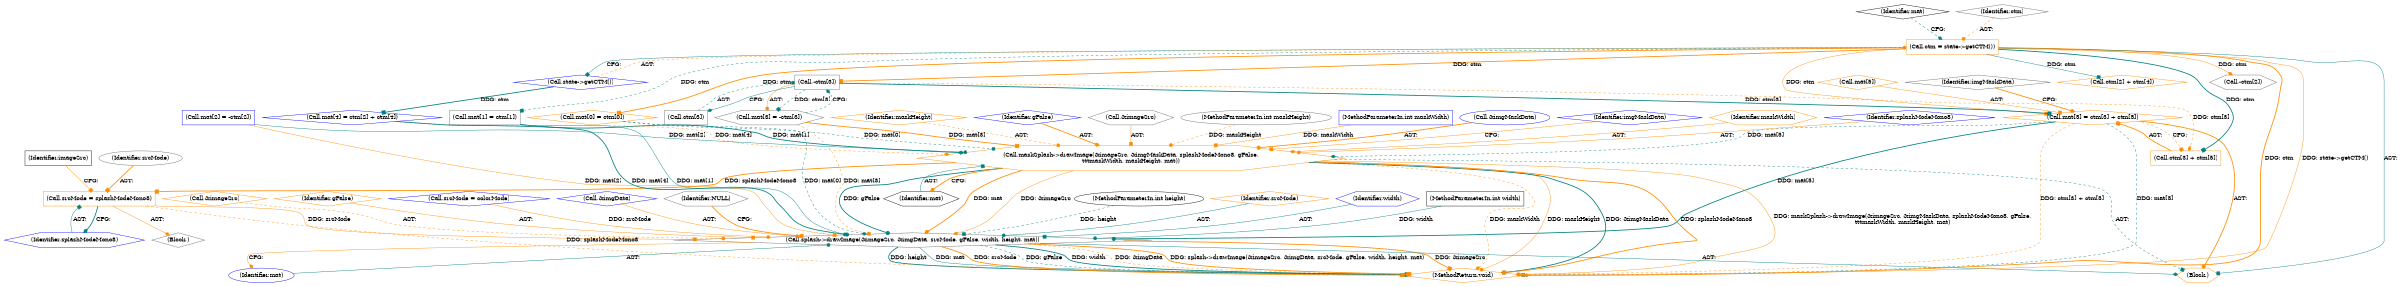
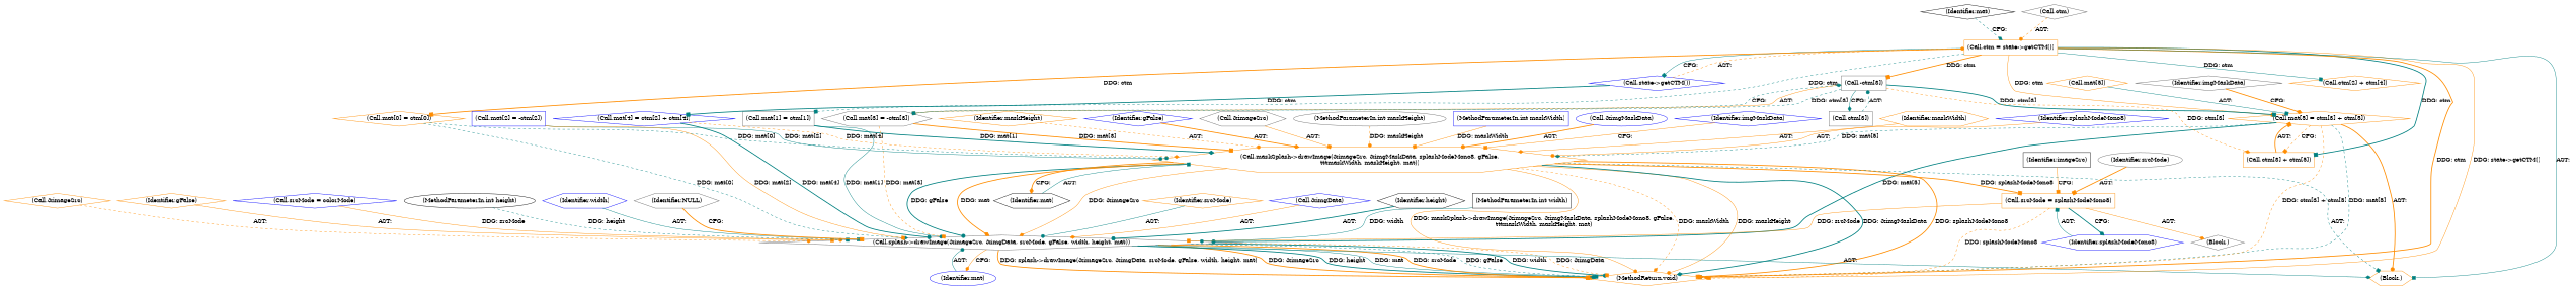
  digraph {
    node [color=darkorange shape=diamond]
    edge [arrowhead=box color=darkorange style=solid]
    n1 [label="(Call,mat[5] = ctm[3] + ctm[5])"]
    n2 [label="(Call,maskSplash->drawImage(&imageSrc, &imgMaskData, splashModeMono8, gFalse,\n\t\t\tmaskWidth, maskHeight, mat))" shape=hexagon]
    n3 [color=gray40 label="(Call,splash->drawImage(&imageSrc, &imgData, srcMode, gFalse, width, height, mat))"]
    n4 [label="(Call,ctm[3] + ctm[5])" shape=box]
    n5 [label="(MethodReturn,void)"]
    n6 [label="(Block,)" shape=hexagon]
    n7 [label="(Call,srcMode = splashModeMono8)" shape=box]
    n8 [color=black label="(Identifier,mat)" shape=hexagon]
    n9 [color=blue label="(Identifier,mat)" shape=ellipse]
    n10 [label="(Call,ctm = state->getCTM())" shape=box]
    n11 [color=gray40 label="(Call,-ctm[3])" shape=box]
    n12 [color=blue label="(Call,state->getCTM())"]
    n13 [label="(Call,ctm[2] + ctm[4])"]
    n14 [color=gray40 label="(Call,mat[1] = ctm[1])" shape=box]
-   n15 [color=gray40 label="(Call,-ctm[2])" shape=hexagon]
    n16 [label="(Call,mat[0] = ctm[0])"]
    n17 [color=gray40 label="(Call,mat[3] = -ctm[3])" shape=hexagon]
    n18 [color=gray40 label="(Call,ctm[3])" shape=box]
    n19 [color=blue label="(Call,mat[4] = ctm[2] + ctm[4])"]
    n20 [color=gray40 label="(Block,)"]
    n21 [color=blue label="(Identifier,splashModeMono8)" shape=hexagon]
    n22 [label="(Identifier,maskHeight)"]
    n23 [color=blue label="(Identifier,gFalse)"]
    n24 [label="(Identifier,srcMode)"]
+   n25 [color=black label="(Identifier,height)" shape=hexagon]
    n26 [color=gray40 label="(Call,&imageSrc)" shape=hexagon]
    n27 [color=gray40 label="(MethodParameterIn,int maskHeight)" shape=ellipse]
    n28 [label="(Call,mat[5])"]
    n29 [color=blue label="(MethodParameterIn,int maskWidth)" shape=box]
    n30 [color=blue label="(Call,&imgMaskData)" shape=ellipse]
    n31 [color=blue label="(Identifier,imgMaskData)"]
    n32 [color=black label="(Identifier,mat)"]
    n33 [label="(Identifier,maskWidth)" shape=hexagon]
    n34 [color=gray40 label="(Identifier,srcMode)" shape=ellipse]
    n35 [color=black label="(MethodParameterIn,int width)" shape=box]
    n36 [color=blue label="(Call,mat[2] = -ctm[2])" shape=box]
-   n37 [color=gray40 label="(Identifier,ctm)"]
+   n37 [color=gray40 label="(Call,ctm)"]
    n38 [label="(Call,&imageSrc)"]
    n39 [label="(Identifier,gFalse)"]
    n40 [color=black label="(Identifier,imageSrc)" shape=box]
    n41 [color=blue label="(Call,srcMode = colorMode)"]
    n42 [color=black label="(MethodParameterIn,int height)" shape=ellipse]
    n43 [color=blue label="(Call,&imgData)"]
    n44 [color=blue label="(Identifier,width)" shape=hexagon]
    n45 [color=gray40 label="(Identifier,NULL)" shape=hexagon]
    n46 [color=gray40 label="(Identifier,imgMaskData)"]
    n47 [color=blue label="(Identifier,splashModeMono8)"]
    n1 -> n2 [arrowhead=diamond color=teal label="DDG: mat[5]" style=dashed]
    n1 -> n3 [arrowhead=dot color=teal label="DDG: mat[5]" style=bold]
    n1 -> n4 [label="CFG: " style=dashed]
    n1 -> n5 [color=teal label="DDG: mat[5]" style=dashed]
    n1 -> n5 [arrowhead=dot label="DDG: ctm[3] + ctm[5]" style=dashed]
    n1 -> n6 [arrowhead=dot label="AST: " style=bold]
    n2 -> n3 [arrowhead=diamond label="DDG: &imageSrc"]
    n2 -> n3 [arrowhead=dot color=teal label="DDG: gFalse" style=bold]
    n2 -> n3 [arrowhead=diamond label="DDG: mat" style=bold]
    n2 -> n5 [arrowhead=dot label="DDG: maskHeight"]
    n2 -> n5 [arrowhead=dot label="DDG: maskSplash->drawImage(&imageSrc, &imgMaskData, splashModeMono8, gFalse,\n\t\t\tmaskWidth, maskHeight, mat)"]
    n2 -> n5 [arrowhead=diamond label="DDG: maskWidth" style=dashed]
    n2 -> n5 [arrowhead=diamond color=teal label="DDG: &imgMaskData" style=bold]
    n2 -> n5 [label="DDG: splashModeMono8" style=bold]
    n2 -> n6 [color=teal label="AST: " style=dashed]
    n2 -> n7 [label="DDG: splashModeMono8" style=bold]
    n2 -> n8 [arrowhead=diamond label="CFG: " style=bold]
    n3 -> n5 [label="DDG: &imageSrc" style=bold]
    n3 -> n5 [arrowhead=dot color=teal label="DDG: height" style=bold]
    n3 -> n5 [color=teal label="DDG: mat"]
    n3 -> n5 [label="DDG: srcMode" style=bold]
    n3 -> n5 [arrowhead=diamond color=teal label="DDG: gFalse" style=dashed]
    n3 -> n5 [arrowhead=dot color=teal label="DDG: width" style=bold]
    n3 -> n5 [label="DDG: &imgData" style=dashed]
    n3 -> n5 [label="DDG: splash->drawImage(&imageSrc, &imgData, srcMode, gFalse, width, height, mat)" style=bold]
    n3 -> n6 [arrowhead=diamond color=teal label="AST: "]
    n3 -> n9 [arrowhead=diamond label="CFG: "]
    n4 -> n1 [label="AST: " style=bold]
    n7 -> n3 [label="DDG: srcMode"]
    n7 -> n5 [label="DDG: splashModeMono8" style=dashed]
    n7 -> n20 [arrowhead=diamond label="AST: "]
    n7 -> n21 [arrowhead=diamond color=teal label="CFG: " style=bold]
    n8 -> n2 [color=teal label="AST: "]
    n9 -> n3 [arrowhead=dot color=teal label="AST: "]
    n10 -> n1 [label="DDG: ctm"]
    n10 -> n4 [color=teal label="DDG: ctm" style=bold]
    n10 -> n5 [arrowhead=diamond label="DDG: ctm" style=bold]
    n10 -> n5 [arrowhead=diamond label="DDG: state->getCTM()"]
    n10 -> n6 [color=teal label="AST: "]
    n10 -> n11 [label="DDG: ctm" style=bold]
    n10 -> n12 [color=teal label="CFG: "]
    n10 -> n13 [color=teal label="DDG: ctm"]
    n10 -> n14 [color=teal label="DDG: ctm" style=dashed]
-   n10 -> n15 [arrowhead=diamond label="DDG: ctm"]
    n10 -> n16 [label="DDG: ctm" style=bold]
    n11 -> n1 [color=teal label="DDG: ctm[3]" style=bold]
    n11 -> n4 [arrowhead=diamond label="DDG: ctm[3]" style=dashed]
    n11 -> n17 [arrowhead=dot label="AST: "]
    n11 -> n17 [color=teal label="DDG: ctm[3]" style=dashed]
    n11 -> n18 [arrowhead=diamond color=teal label="CFG: "]
    n12 -> n10 [arrowhead=dot label="AST: " style=dashed]
    n12 -> n19 [color=teal label="DDG: ctm" style=bold]
    n14 -> n2 [arrowhead=diamond color=teal label="DDG: mat[1]" style=bold]
    n14 -> n3 [arrowhead=dot color=teal label="DDG: mat[1]"]
    n16 -> n2 [arrowhead=dot color=teal label="DDG: mat[0]" style=dashed]
    n16 -> n3 [arrowhead=diamond color=teal label="DDG: mat[0]" style=dashed]
    n17 -> n2 [label="DDG: mat[3]" style=bold]
    n17 -> n3 [label="DDG: mat[3]" style=dashed]
    n17 -> n11 [arrowhead=diamond color=teal label="CFG: " style=dashed]
    n18 -> n11 [arrowhead=dot color=teal label="AST: " style=dashed]
    n19 -> n2 [arrowhead=diamond label="DDG: mat[4]" style=dashed]
    n19 -> n3 [arrowhead=dot color=teal label="DDG: mat[4]" style=bold]
    n21 -> n7 [color=teal label="AST: "]
    n22 -> n2 [arrowhead=dot label="AST: " style=dashed]
    n23 -> n2 [arrowhead=diamond label="AST: " style=bold]
    n24 -> n3 [arrowhead=dot color=teal label="AST: "]
+   n25 -> n3 [arrowhead=dot color=teal label="AST: " style=bold]
    n26 -> n2 [label="AST: "]
    n27 -> n2 [arrowhead=dot label="DDG: maskHeight" style=dashed]
-   n28 -> n1 [label="AST: "]
+   n28 -> n1 [color=teal label="AST: "]
    n29 -> n2 [label="DDG: maskWidth"]
    n30 -> n2 [arrowhead=dot label="AST: " style=bold]
    n31 -> n2 [label="CFG: "]
    n32 -> n10 [arrowhead=diamond color=teal label="CFG: " style=dashed]
    n33 -> n2 [arrowhead=diamond label="AST: "]
    n34 -> n7 [label="AST: " style=bold]
    n35 -> n3 [arrowhead=dot color=teal label="DDG: width"]
    n36 -> n2 [arrowhead=dot color=teal label="DDG: mat[2]"]
    n36 -> n3 [label="DDG: mat[2]"]
    n37 -> n10 [arrowhead=dot label="AST: " style=dashed]
    n38 -> n3 [arrowhead=dot label="AST: " style=dashed]
    n39 -> n3 [label="AST: "]
    n40 -> n7 [label="CFG: "]
    n41 -> n3 [arrowhead=dot label="DDG: srcMode"]
    n42 -> n3 [color=teal label="DDG: height" style=dashed]
    n43 -> n3 [arrowhead=diamond label="AST: "]
    n44 -> n3 [color=teal label="AST: "]
    n45 -> n3 [label="CFG: " style=bold]
    n46 -> n1 [arrowhead=diamond label="CFG: " style=bold]
    n47 -> n2 [arrowhead=dot label="AST: "]
  }
